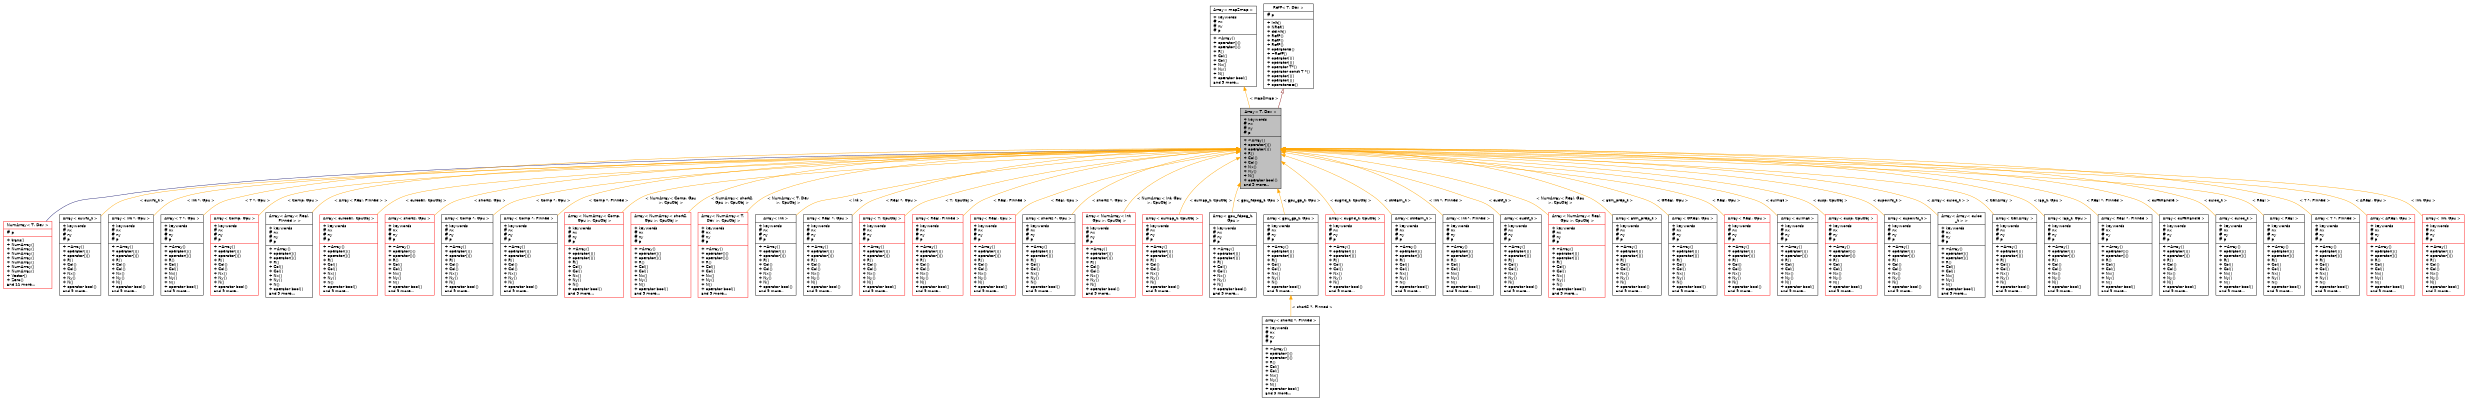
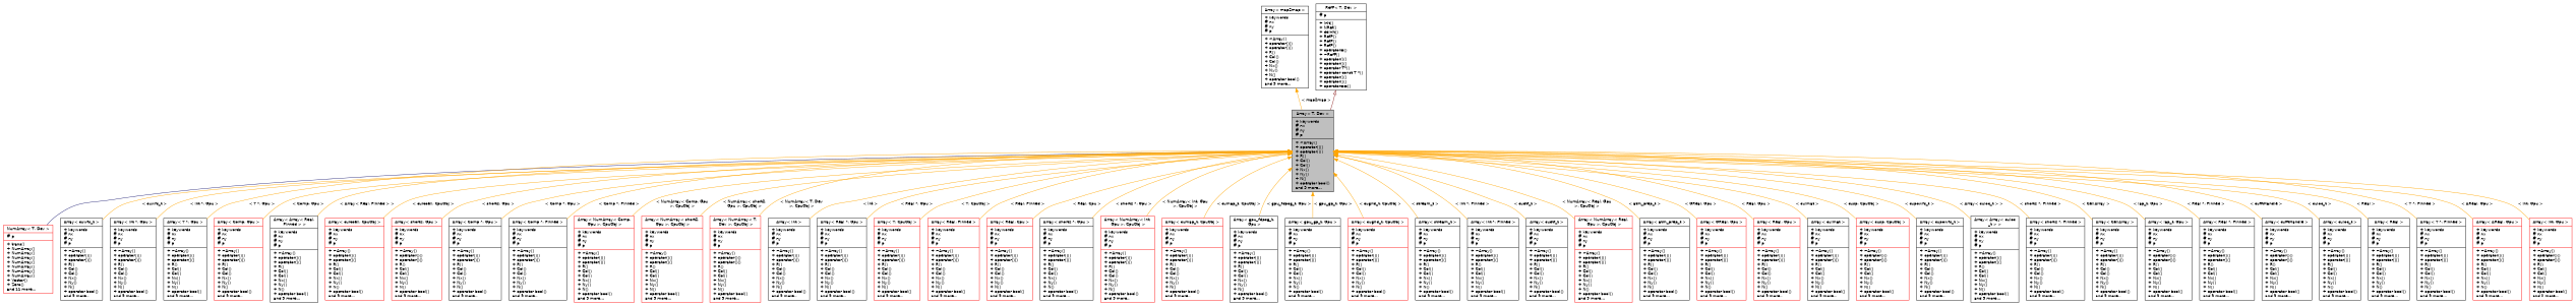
  digraph {
    node [color=black fontname=Helvetica fontsize=10 shape=record]
    edge [color=orange dir=back fontname=Helvetica fontsize=10 labelfontname=Helvetica labelfontsize=10 style=solid]
    n1 [fillcolor=grey75 fontcolor=black height=0.2 label="{Array\< T, Dev \>\n|+ keywords\l# nx\l# ny\l# p\l|+ ~Array()\l+ operator()()\l+ operator()()\l+ R()\l+ Col()\l+ Col()\l+ Nx()\l+ Ny()\l+ N()\l+ operator bool()\land 9 more...\l}" style=filled width=0.4]
    n2 [color=red height=0.2 label="{NumArray\< T, Dev \>\n|# p\l|+ trans()\l+ NumArray()\l+ NumArray()\l+ NumArray()\l+ NumArray()\l+ NumArray()\l+ NumArray()\l+ NumArray()\l+ Vector()\l+ Zero()\land 11 more...\l}" width=0.4]
    n3 [height=0.2 label="{Array\< cuwfs_t \>\n|+ keywords\l# nx\l# ny\l# p\l|+ ~Array()\l+ operator()()\l+ operator()()\l+ R()\l+ Col()\l+ Col()\l+ Nx()\l+ Ny()\l+ N()\l+ operator bool()\land 9 more...\l}" width=0.4]
    n4 [height=0.2 label="{Array\< int *, Gpu \>\n|+ keywords\l# nx\l# ny\l# p\l|+ ~Array()\l+ operator()()\l+ operator()()\l+ R()\l+ Col()\l+ Col()\l+ Nx()\l+ Ny()\l+ N()\l+ operator bool()\land 9 more...\l}" width=0.4]
    n5 [height=0.2 label="{Array\< T *, Gpu \>\n|+ keywords\l# nx\l# ny\l# p\l|+ ~Array()\l+ operator()()\l+ operator()()\l+ R()\l+ Col()\l+ Col()\l+ Nx()\l+ Ny()\l+ N()\l+ operator bool()\land 9 more...\l}" width=0.4]
    n6 [color=red height=0.2 label="{Array\< Comp, Gpu \>\n|+ keywords\l# nx\l# ny\l# p\l|+ ~Array()\l+ operator()()\l+ operator()()\l+ R()\l+ Col()\l+ Col()\l+ Nx()\l+ Ny()\l+ N()\l+ operator bool()\land 9 more...\l}" width=0.4]
    n7 [height=0.2 label="{Array\< Array\< Real,\l Pinned \> \>\n|+ keywords\l# nx\l# ny\l# p\l|+ ~Array()\l+ operator()()\l+ operator()()\l+ R()\l+ Col()\l+ Col()\l+ Nx()\l+ Ny()\l+ N()\l+ operator bool()\land 9 more...\l}" width=0.4]
    n8 [color=red height=0.2 label="{Array\< curccell, CpuObj \>\n|+ keywords\l# nx\l# ny\l# p\l|+ ~Array()\l+ operator()()\l+ operator()()\l+ R()\l+ Col()\l+ Col()\l+ Nx()\l+ Ny()\l+ N()\l+ operator bool()\land 9 more...\l}" width=0.4]
    n9 [color=red height=0.2 label="{Array\< short2, Gpu \>\n|+ keywords\l# nx\l# ny\l# p\l|+ ~Array()\l+ operator()()\l+ operator()()\l+ R()\l+ Col()\l+ Col()\l+ Nx()\l+ Ny()\l+ N()\l+ operator bool()\land 9 more...\l}" width=0.4]
    n10 [height=0.2 label="{Array\< Comp *, Gpu \>\n|+ keywords\l# nx\l# ny\l# p\l|+ ~Array()\l+ operator()()\l+ operator()()\l+ R()\l+ Col()\l+ Col()\l+ Nx()\l+ Ny()\l+ N()\l+ operator bool()\land 9 more...\l}" width=0.4]
    n11 [height=0.2 label="{Array\< Comp *, Pinned \>\n|+ keywords\l# nx\l# ny\l# p\l|+ ~Array()\l+ operator()()\l+ operator()()\l+ R()\l+ Col()\l+ Col()\l+ Nx()\l+ Ny()\l+ N()\l+ operator bool()\land 9 more...\l}" width=0.4]
    n12 [color=red height=0.2 label="{Array\< NumArray\< Comp,\l Gpu \>, CpuObj \>\n|+ keywords\l# nx\l# ny\l# p\l|+ ~Array()\l+ operator()()\l+ operator()()\l+ R()\l+ Col()\l+ Col()\l+ Nx()\l+ Ny()\l+ N()\l+ operator bool()\land 9 more...\l}" width=0.4]
    n13 [color=red height=0.2 label="{Array\< NumArray\< short2,\l Gpu \>, CpuObj \>\n|+ keywords\l# nx\l# ny\l# p\l|+ ~Array()\l+ operator()()\l+ operator()()\l+ R()\l+ Col()\l+ Col()\l+ Nx()\l+ Ny()\l+ N()\l+ operator bool()\land 9 more...\l}" width=0.4]
    n14 [color=red height=0.2 label="{Array\< NumArray\< T,\l Dev \>, CpuObj \>\n|+ keywords\l# nx\l# ny\l# p\l|+ ~Array()\l+ operator()()\l+ operator()()\l+ R()\l+ Col()\l+ Col()\l+ Nx()\l+ Ny()\l+ N()\l+ operator bool()\land 9 more...\l}" width=0.4]
    n15 [height=0.2 label="{Array\< int \>\n|+ keywords\l# nx\l# ny\l# p\l|+ ~Array()\l+ operator()()\l+ operator()()\l+ R()\l+ Col()\l+ Col()\l+ Nx()\l+ Ny()\l+ N()\l+ operator bool()\land 9 more...\l}" width=0.4]
    n16 [height=0.2 label="{Array\< Real *, Gpu \>\n|+ keywords\l# nx\l# ny\l# p\l|+ ~Array()\l+ operator()()\l+ operator()()\l+ R()\l+ Col()\l+ Col()\l+ Nx()\l+ Ny()\l+ N()\l+ operator bool()\land 9 more...\l}" width=0.4]
    n17 [color=red height=0.2 label="{Array\< T, CpuObj \>\n|+ keywords\l# nx\l# ny\l# p\l|+ ~Array()\l+ operator()()\l+ operator()()\l+ R()\l+ Col()\l+ Col()\l+ Nx()\l+ Ny()\l+ N()\l+ operator bool()\land 9 more...\l}" width=0.4]
    n18 [color=red height=0.2 label="{Array\< Real, Pinned \>\n|+ keywords\l# nx\l# ny\l# p\l|+ ~Array()\l+ operator()()\l+ operator()()\l+ R()\l+ Col()\l+ Col()\l+ Nx()\l+ Ny()\l+ N()\l+ operator bool()\land 9 more...\l}" width=0.4]
    n19 [color=red height=0.2 label="{Array\< Real, Cpu \>\n|+ keywords\l# nx\l# ny\l# p\l|+ ~Array()\l+ operator()()\l+ operator()()\l+ R()\l+ Col()\l+ Col()\l+ Nx()\l+ Ny()\l+ N()\l+ operator bool()\land 9 more...\l}" width=0.4]
    n20 [height=0.2 label="{Array\< short2 *, Gpu \>\n|+ keywords\l# nx\l# ny\l# p\l|+ ~Array()\l+ operator()()\l+ operator()()\l+ R()\l+ Col()\l+ Col()\l+ Nx()\l+ Ny()\l+ N()\l+ operator bool()\land 9 more...\l}" width=0.4]
    n21 [color=red height=0.2 label="{Array\< NumArray\< int,\l Gpu \>, CpuObj \>\n|+ keywords\l# nx\l# ny\l# p\l|+ ~Array()\l+ operator()()\l+ operator()()\l+ R()\l+ Col()\l+ Col()\l+ Nx()\l+ Ny()\l+ N()\l+ operator bool()\land 9 more...\l}" width=0.4]
    n22 [color=red height=0.2 label="{Array\< cumap_t, CpuObj \>\n|+ keywords\l# nx\l# ny\l# p\l|+ ~Array()\l+ operator()()\l+ operator()()\l+ R()\l+ Col()\l+ Col()\l+ Nx()\l+ Ny()\l+ N()\l+ operator bool()\land 9 more...\l}" width=0.4]
    n23 [height=0.2 label="{Array\< gpu_fdpcg_t,\l Gpu \>\n|+ keywords\l# nx\l# ny\l# p\l|+ ~Array()\l+ operator()()\l+ operator()()\l+ R()\l+ Col()\l+ Col()\l+ Nx()\l+ Ny()\l+ N()\l+ operator bool()\land 9 more...\l}" width=0.4]
    n24 [height=0.2 label="{Array\< gpu_gp_t, Gpu \>\n|+ keywords\l# nx\l# ny\l# p\l|+ ~Array()\l+ operator()()\l+ operator()()\l+ R()\l+ Col()\l+ Col()\l+ Nx()\l+ Ny()\l+ N()\l+ operator bool()\land 9 more...\l}" width=0.4]
    n25 [color=red height=0.2 label="{Array\< cugrid_t, CpuObj \>\n|+ keywords\l# nx\l# ny\l# p\l|+ ~Array()\l+ operator()()\l+ operator()()\l+ R()\l+ Col()\l+ Col()\l+ Nx()\l+ Ny()\l+ N()\l+ operator bool()\land 9 more...\l}" width=0.4]
    n26 [height=0.2 label="{Array\< stream_t \>\n|+ keywords\l# nx\l# ny\l# p\l|+ ~Array()\l+ operator()()\l+ operator()()\l+ R()\l+ Col()\l+ Col()\l+ Nx()\l+ Ny()\l+ N()\l+ operator bool()\land 9 more...\l}" width=0.4]
    n27 [height=0.2 label="{Array\< int *, Pinned \>\n|+ keywords\l# nx\l# ny\l# p\l|+ ~Array()\l+ operator()()\l+ operator()()\l+ R()\l+ Col()\l+ Col()\l+ Nx()\l+ Ny()\l+ N()\l+ operator bool()\land 9 more...\l}" width=0.4]
    n28 [height=0.2 label="{Array\< cudtf_t \>\n|+ keywords\l# nx\l# ny\l# p\l|+ ~Array()\l+ operator()()\l+ operator()()\l+ R()\l+ Col()\l+ Col()\l+ Nx()\l+ Ny()\l+ N()\l+ operator bool()\land 9 more...\l}" width=0.4]
    n29 [color=red height=0.2 label="{Array\< NumArray\< Real,\l Gpu \>, CpuObj \>\n|+ keywords\l# nx\l# ny\l# p\l|+ ~Array()\l+ operator()()\l+ operator()()\l+ R()\l+ Col()\l+ Col()\l+ Nx()\l+ Ny()\l+ N()\l+ operator bool()\land 9 more...\l}" width=0.4]
    n30 [height=0.2 label="{Array\< atm_prep_t \>\n|+ keywords\l# nx\l# ny\l# p\l|+ ~Array()\l+ operator()()\l+ operator()()\l+ R()\l+ Col()\l+ Col()\l+ Nx()\l+ Ny()\l+ N()\l+ operator bool()\land 9 more...\l}" width=0.4]
-   n31 [height=0.2 label="{Array\< GReal, Gpu \>\n|+ keywords\l# nx\l# ny\l# p\l|+ ~Array()\l+ operator()()\l+ operator()()\l+ R()\l+ Col()\l+ Col()\l+ Nx()\l+ Ny()\l+ N()\l+ operator bool()\land 9 more...\l}" width=0.4]
+   n31 [color=red height=0.2 label="{Array\< GReal, Gpu \>\n|+ keywords\l# nx\l# ny\l# p\l|+ ~Array()\l+ operator()()\l+ operator()()\l+ R()\l+ Col()\l+ Col()\l+ Nx()\l+ Ny()\l+ N()\l+ operator bool()\land 9 more...\l}" width=0.4]
    n32 [color=red height=0.2 label="{Array\< Real, Gpu \>\n|+ keywords\l# nx\l# ny\l# p\l|+ ~Array()\l+ operator()()\l+ operator()()\l+ R()\l+ Col()\l+ Col()\l+ Nx()\l+ Ny()\l+ N()\l+ operator bool()\land 9 more...\l}" width=0.4]
    n33 [height=0.2 label="{Array\< cuimat \>\n|+ keywords\l# nx\l# ny\l# p\l|+ ~Array()\l+ operator()()\l+ operator()()\l+ R()\l+ Col()\l+ Col()\l+ Nx()\l+ Ny()\l+ N()\l+ operator bool()\land 9 more...\l}" width=0.4]
    n34 [color=red height=0.2 label="{Array\< cusp, CpuObj \>\n|+ keywords\l# nx\l# ny\l# p\l|+ ~Array()\l+ operator()()\l+ operator()()\l+ R()\l+ Col()\l+ Col()\l+ Nx()\l+ Ny()\l+ N()\l+ operator bool()\land 9 more...\l}" width=0.4]
    n35 [height=0.2 label="{Array\< cupowfs_t \>\n|+ keywords\l# nx\l# ny\l# p\l|+ ~Array()\l+ operator()()\l+ operator()()\l+ R()\l+ Col()\l+ Col()\l+ Nx()\l+ Ny()\l+ N()\l+ operator bool()\land 9 more...\l}" width=0.4]
    n36 [height=0.2 label="{Array\< Array\< culoc\l_t \> \>\n|+ keywords\l# nx\l# ny\l# p\l|+ ~Array()\l+ operator()()\l+ operator()()\l+ R()\l+ Col()\l+ Col()\l+ Nx()\l+ Ny()\l+ N()\l+ operator bool()\land 9 more...\l}" width=0.4]
    n37 [height=0.2 label="{Array\< short2 *, Pinned \>\n|+ keywords\l# nx\l# ny\l# p\l|+ ~Array()\l+ operator()()\l+ operator()()\l+ R()\l+ Col()\l+ Col()\l+ Nx()\l+ Ny()\l+ N()\l+ operator bool()\land 9 more...\l}" width=0.4]
    n38 [height=0.2 label="{Array\< CellArray \>\n|+ keywords\l# nx\l# ny\l# p\l|+ ~Array()\l+ operator()()\l+ operator()()\l+ R()\l+ Col()\l+ Col()\l+ Nx()\l+ Ny()\l+ N()\l+ operator bool()\land 9 more...\l}" width=0.4]
    n39 [height=0.2 label="{Array\< lap_t, Gpu \>\n|+ keywords\l# nx\l# ny\l# p\l|+ ~Array()\l+ operator()()\l+ operator()()\l+ R()\l+ Col()\l+ Col()\l+ Nx()\l+ Ny()\l+ N()\l+ operator bool()\land 9 more...\l}" width=0.4]
    n40 [height=0.2 label="{Array\< Real *, Pinned \>\n|+ keywords\l# nx\l# ny\l# p\l|+ ~Array()\l+ operator()()\l+ operator()()\l+ R()\l+ Col()\l+ Col()\l+ Nx()\l+ Ny()\l+ N()\l+ operator bool()\land 9 more...\l}" width=0.4]
    n41 [height=0.2 label="{Array\< cufftHandle \>\n|+ keywords\l# nx\l# ny\l# p\l|+ ~Array()\l+ operator()()\l+ operator()()\l+ R()\l+ Col()\l+ Col()\l+ Nx()\l+ Ny()\l+ N()\l+ operator bool()\land 9 more...\l}" width=0.4]
    n42 [height=0.2 label="{Array\< culoc_t \>\n|+ keywords\l# nx\l# ny\l# p\l|+ ~Array()\l+ operator()()\l+ operator()()\l+ R()\l+ Col()\l+ Col()\l+ Nx()\l+ Ny()\l+ N()\l+ operator bool()\land 9 more...\l}" width=0.4]
    n43 [height=0.2 label="{Array\< Real \>\n|+ keywords\l# nx\l# ny\l# p\l|+ ~Array()\l+ operator()()\l+ operator()()\l+ R()\l+ Col()\l+ Col()\l+ Nx()\l+ Ny()\l+ N()\l+ operator bool()\land 9 more...\l}" width=0.4]
    n44 [height=0.2 label="{Array\< T *, Pinned \>\n|+ keywords\l# nx\l# ny\l# p\l|+ ~Array()\l+ operator()()\l+ operator()()\l+ R()\l+ Col()\l+ Col()\l+ Nx()\l+ Ny()\l+ N()\l+ operator bool()\land 9 more...\l}" width=0.4]
    n45 [color=red height=0.2 label="{Array\< AReal, Gpu \>\n|+ keywords\l# nx\l# ny\l# p\l|+ ~Array()\l+ operator()()\l+ operator()()\l+ R()\l+ Col()\l+ Col()\l+ Nx()\l+ Ny()\l+ N()\l+ operator bool()\land 9 more...\l}" width=0.4]
    n46 [color=red height=0.2 label="{Array\< int, Gpu \>\n|+ keywords\l# nx\l# ny\l# p\l|+ ~Array()\l+ operator()()\l+ operator()()\l+ R()\l+ Col()\l+ Col()\l+ Nx()\l+ Ny()\l+ N()\l+ operator bool()\land 2 more...\l}" width=0.4]
    n47 [height=0.2 label="{Array\< map2map \>\n|+ keywords\l# nx\l# ny\l# p\l|+ ~Array()\l+ operator()()\l+ operator()()\l+ R()\l+ Col()\l+ Col()\l+ Nx()\l+ Ny()\l+ N()\l+ operator bool()\land 9 more...\l}" width=0.4]
    n48 [height=0.2 label="{RefP\< T, Dev \>\n|# p\l|+ init()\l+ NRef()\l+ deinit()\l+ RefP()\l+ RefP()\l+ RefP()\l+ operator=()\l+ ~RefP()\l+ operator()()\l+ operator()()\l+ operator T*()\l+ operator const T *()\l+ operator()()\l+ operator()()\l+ operator==()\l}" width=0.4]
    n1 -> n2 [arrowtail=onormal color=midnightblue]
    n1 -> n3 [label=" \< cuwfs_t \>"]
    n1 -> n4 [label=" \< int *, Gpu \>"]
    n1 -> n5 [label=" \< T *, Gpu \>"]
    n1 -> n6 [label=" \< Comp, Gpu \>"]
    n1 -> n7 [label=" \< Array\< Real, Pinned \> \>"]
    n1 -> n8 [label=" \< curccell, CpuObj \>"]
    n1 -> n9 [label=" \< short2, Gpu \>"]
    n1 -> n10 [label=" \< Comp *, Gpu \>"]
    n1 -> n11 [label=" \< Comp *, Pinned \>"]
    n1 -> n12 [label=" \< NumArray\< Comp, Gpu\l \>, CpuObj \>"]
    n1 -> n13 [label=" \< NumArray\< short2,\l Gpu \>, CpuObj \>"]
    n1 -> n14 [label=" \< NumArray\< T, Dev\l \>, CpuObj \>"]
    n1 -> n15 [label=" \< int \>"]
    n1 -> n16 [label=" \< Real *, Gpu \>"]
    n1 -> n17 [label=" \< T, CpuObj \>"]
    n1 -> n18 [label=" \< Real, Pinned \>"]
    n1 -> n19 [label=" \< Real, Cpu \>"]
    n1 -> n20 [label=" \< short2 *, Gpu \>"]
    n1 -> n21 [label=" \< NumArray\< int, Gpu\l \>, CpuObj \>"]
    n1 -> n22 [label=" \< cumap_t, CpuObj \>"]
    n1 -> n23 [label=" \< gpu_fdpcg_t, Gpu \>"]
    n1 -> n24 [label=" \< gpu_gp_t, Gpu \>"]
    n1 -> n25 [label=" \< cugrid_t, CpuObj \>"]
    n1 -> n26 [label=" \< stream_t \>"]
    n1 -> n27 [label=" \< int *, Pinned \>"]
    n1 -> n28 [label=" \< cudtf_t \>"]
    n1 -> n29 [label=" \< NumArray\< Real, Gpu\l \>, CpuObj \>"]
    n1 -> n30 [label=" \< atm_prep_t \>"]
    n1 -> n31 [label=" \< GReal, Gpu \>"]
    n1 -> n32 [label=" \< Real, Gpu \>"]
    n1 -> n33 [label=" \< cuimat \>"]
    n1 -> n34 [label=" \< cusp, CpuObj \>"]
    n1 -> n35 [label=" \< cupowfs_t \>"]
    n1 -> n36 [label=" \< Array\< culoc_t \> \>"]
-   n24 -> n37 [label=" \< short2 *, Pinned \>"]
+   n1 -> n37 [label=" \< short2 *, Pinned \>"]
    n1 -> n38 [label=" \< CellArray \>"]
    n1 -> n39 [label=" \< lap_t, Gpu \>"]
    n1 -> n40 [label=" \< Real *, Pinned \>"]
    n1 -> n41 [label=" \< cufftHandle \>"]
    n1 -> n42 [label=" \< culoc_t \>"]
    n1 -> n43 [label=" \< Real \>"]
    n1 -> n44 [label=" \< T *, Pinned \>"]
    n1 -> n45 [label=" \< AReal, Gpu \>"]
    n1 -> n46 [label=" \< int, Gpu \>"]
    n47 -> n1 [label=" \< map2map \>"]
    n48 -> n1 [arrowtail=onormal color=firebrick4]
  }
